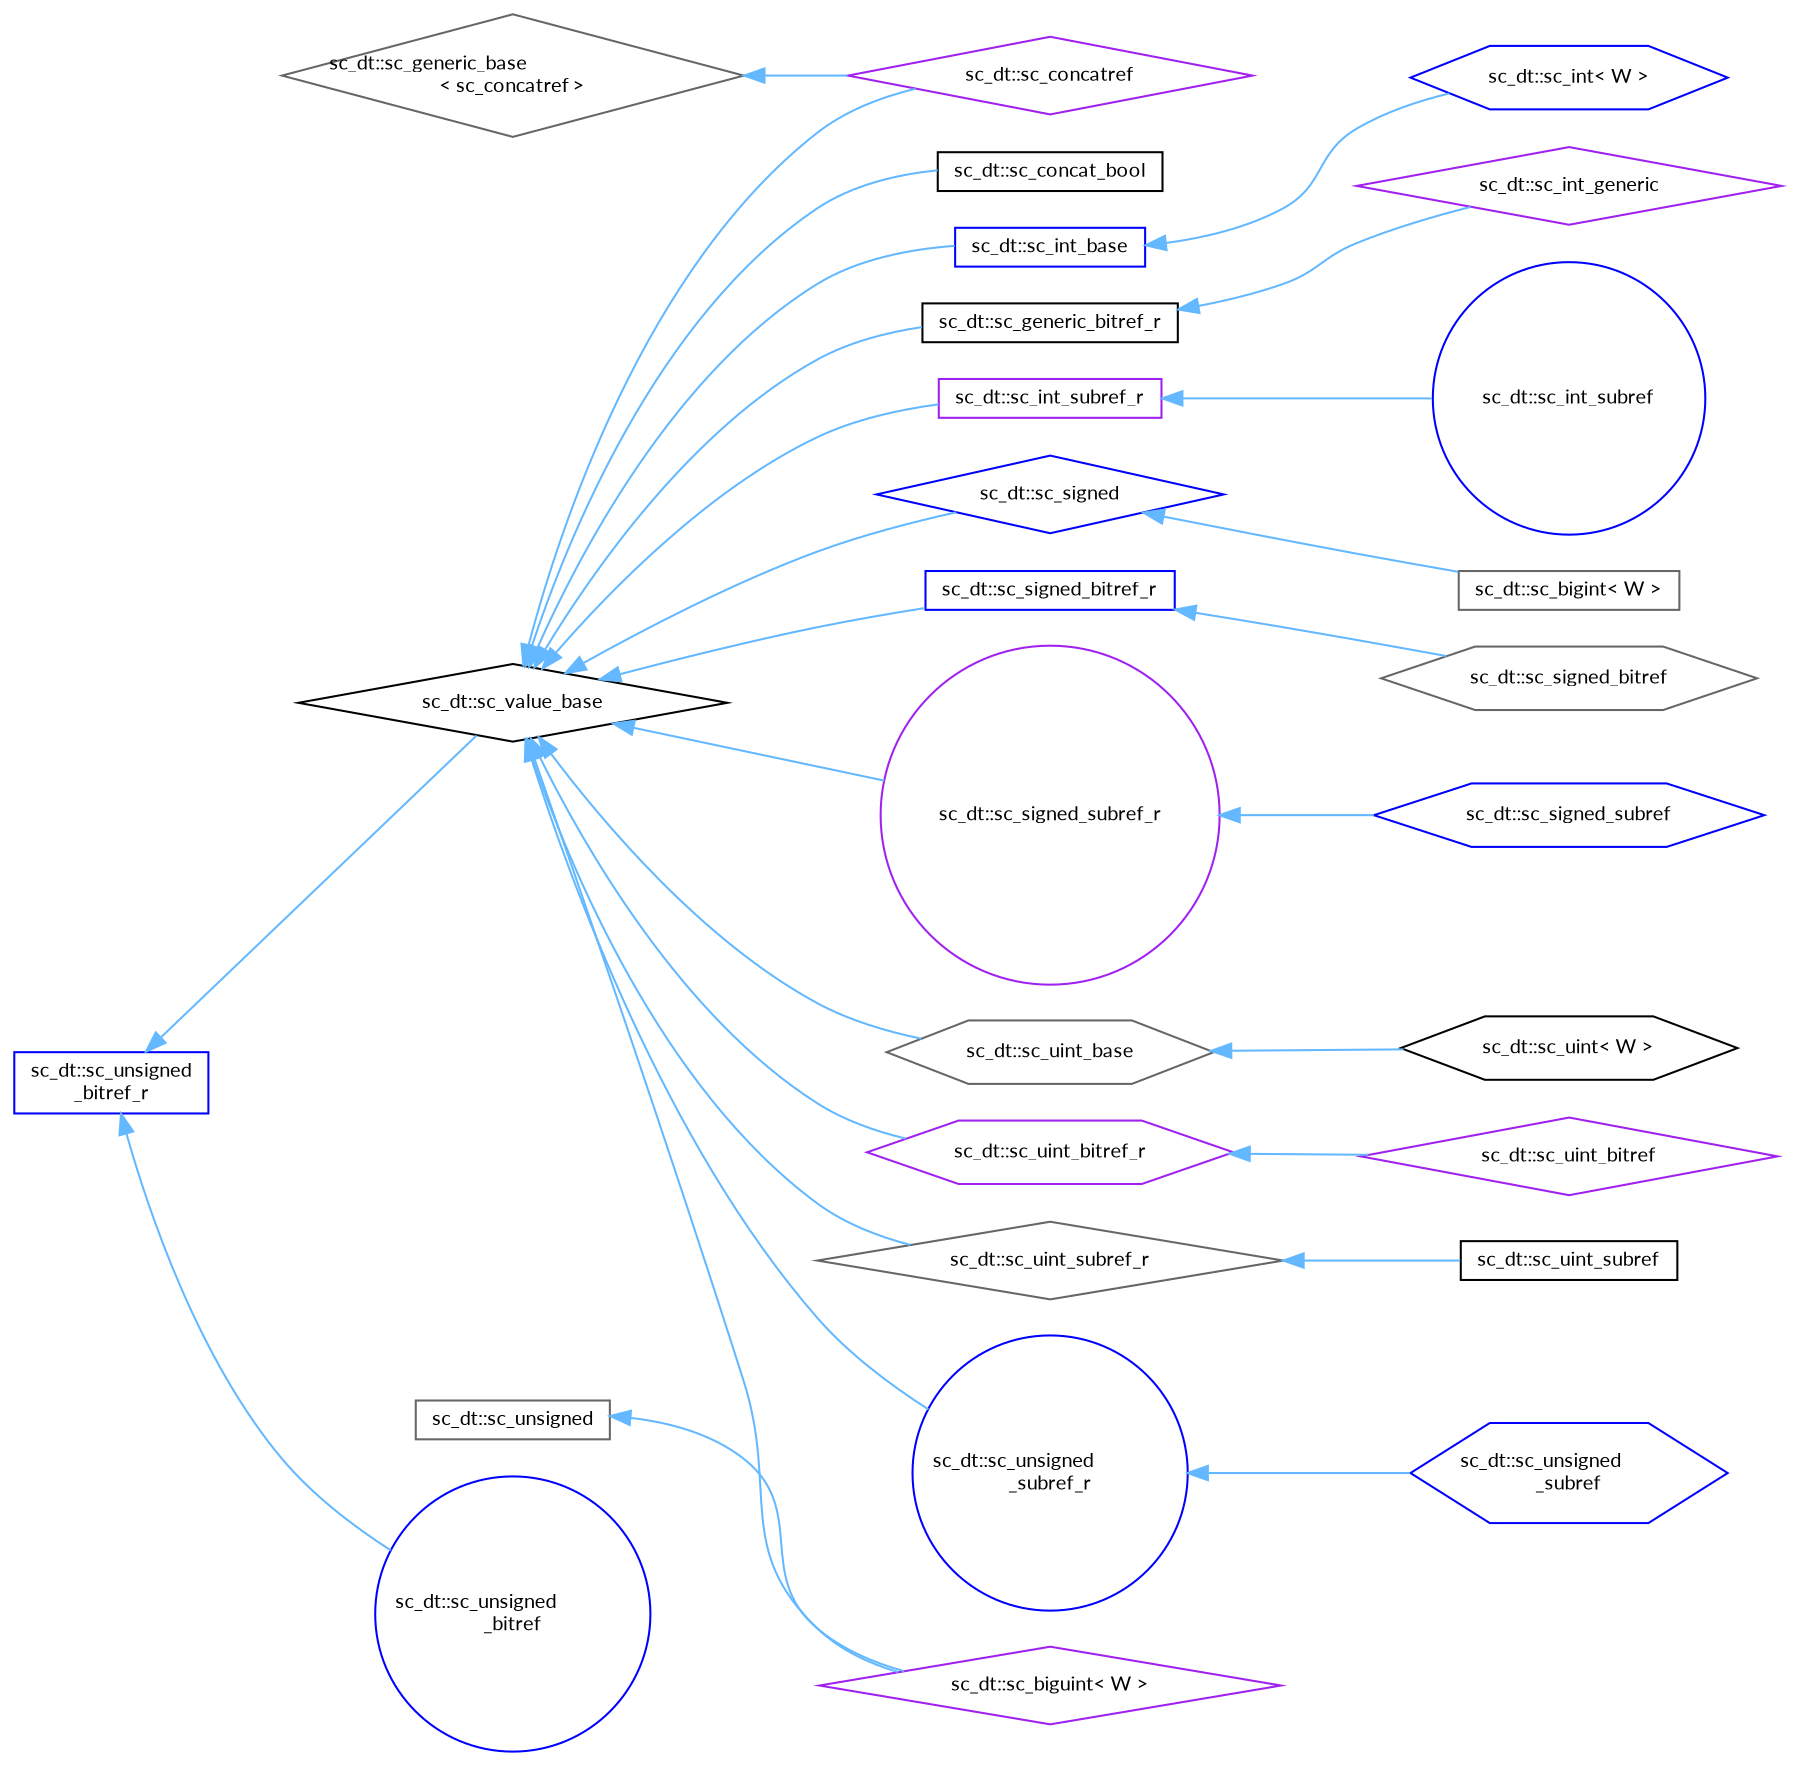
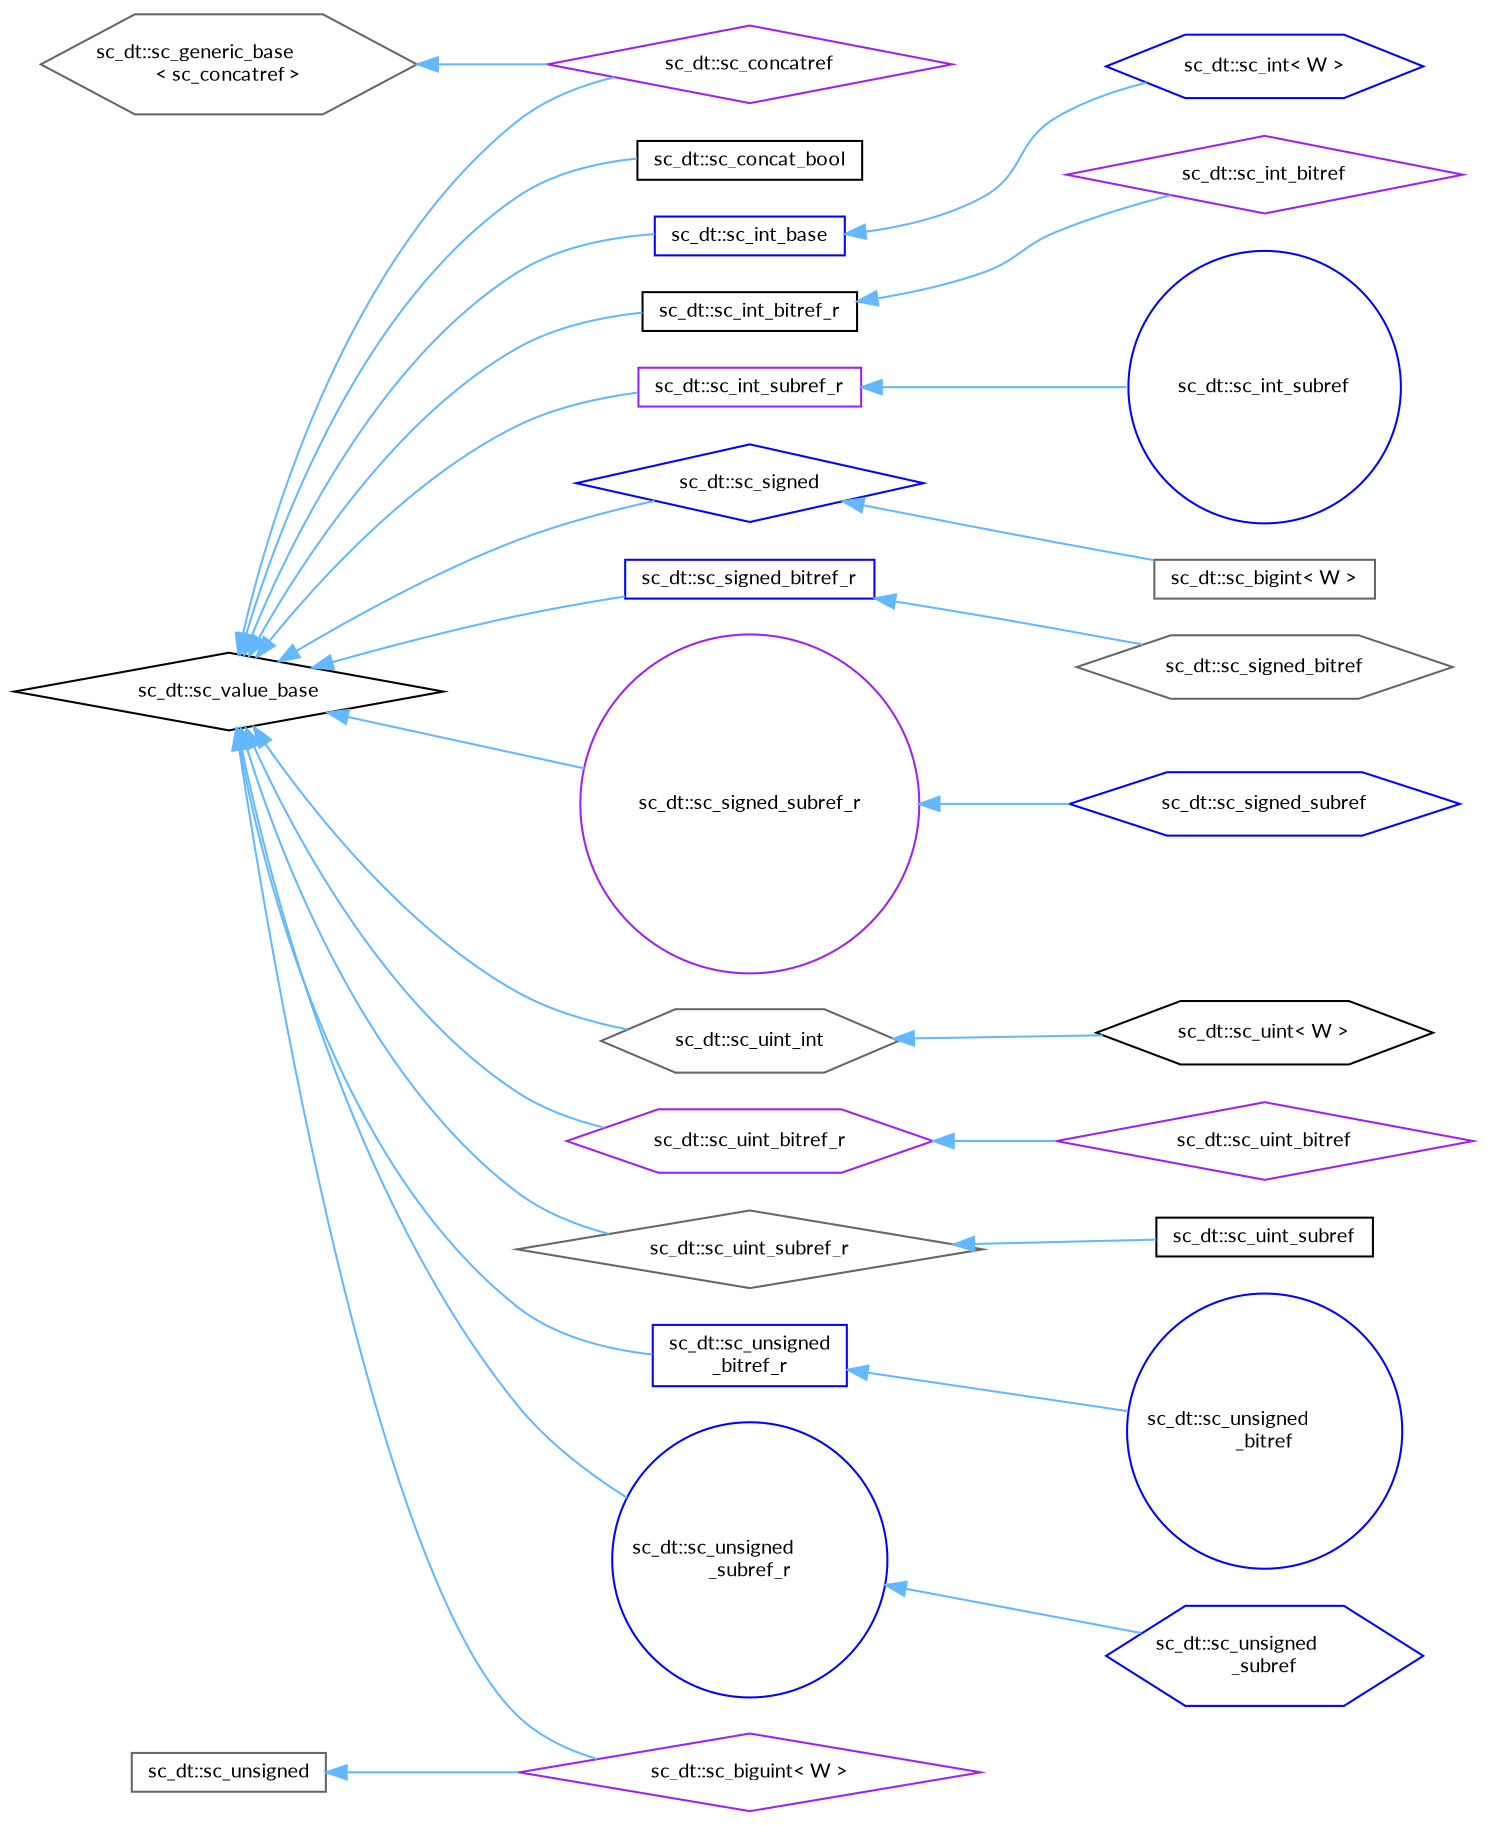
  digraph {
    fontname=Lato
    rankdir=LR
    node [color=blue fillcolor=white fontname=Lato fontsize=10 shape=box style=filled]
    edge [color=steelblue1 dir=back fontname=Lato fontsize=10 labelfontname=FreeSans labelfontsize=10 style=solid]
-   n1 [color=gray40 height=0.2 label="sc_dt::sc_generic_base\l\< sc_concatref \>" shape=diamond width=0.4]
+   n1 [color=gray40 height=0.2 label="sc_dt::sc_generic_base\l\< sc_concatref \>" shape=hexagon width=0.4]
    n2 [color=purple height=0.2 label="sc_dt::sc_concatref" shape=diamond width=0.4]
    n3 [color=black height=0.2 label="sc_dt::sc_value_base" shape=diamond width=0.4]
    n4 [color=black height=0.2 label="sc_dt::sc_concat_bool" width=0.4]
    n5 [height=0.2 label="sc_dt::sc_int_base" width=0.4]
-   n6 [color=black height=0.2 label="sc_dt::sc_generic_bitref_r" width=0.4]
+   n6 [color=black height=0.2 label="sc_dt::sc_int_bitref_r" width=0.4]
    n7 [color=purple height=0.2 label="sc_dt::sc_int_subref_r" width=0.4]
    n8 [height=0.2 label="sc_dt::sc_signed" shape=diamond width=0.4]
    n9 [height=0.2 label="sc_dt::sc_signed_bitref_r" width=0.4]
    n10 [color=purple height=0.2 label="sc_dt::sc_signed_subref_r" shape=circle width=0.4]
-   n11 [color=gray40 height=0.2 label="sc_dt::sc_uint_base" shape=hexagon width=0.4]
+   n11 [color=gray40 height=0.2 label="sc_dt::sc_uint_int" shape=hexagon width=0.4]
    n12 [color=purple height=0.2 label="sc_dt::sc_uint_bitref_r" shape=hexagon width=0.4]
    n13 [color=gray40 height=0.2 label="sc_dt::sc_uint_subref_r" shape=diamond width=0.4]
    n14 [height=0.2 label="sc_dt::sc_unsigned\l_bitref_r" width=0.4]
    n15 [height=0.2 label="sc_dt::sc_unsigned\l_subref_r" shape=circle width=0.4]
    n16 [color=purple height=0.2 label="sc_dt::sc_biguint\< W \>" shape=diamond width=0.4]
    n17 [height=0.2 label="sc_dt::sc_int\< W \>" shape=hexagon width=0.4]
-   n18 [color=purple height=0.2 label="sc_dt::sc_int_generic" shape=diamond width=0.4]
+   n18 [color=purple height=0.2 label="sc_dt::sc_int_bitref" shape=diamond width=0.4]
    n19 [height=0.2 label="sc_dt::sc_int_subref" shape=circle width=0.4]
    n20 [color=gray40 height=0.2 label="sc_dt::sc_bigint\< W \>" width=0.4]
    n21 [color=gray40 height=0.2 label="sc_dt::sc_signed_bitref" shape=hexagon width=0.4]
    n22 [height=0.2 label="sc_dt::sc_signed_subref" shape=hexagon width=0.4]
    n23 [color=black height=0.2 label="sc_dt::sc_uint\< W \>" shape=hexagon width=0.4]
    n24 [color=purple height=0.2 label="sc_dt::sc_uint_bitref" shape=diamond width=0.4]
    n25 [color=black height=0.2 label="sc_dt::sc_uint_subref" width=0.4]
    n26 [color=gray40 height=0.2 label="sc_dt::sc_unsigned" width=0.4]
    n27 [height=0.2 label="sc_dt::sc_unsigned\l_bitref" shape=circle width=0.4]
    n28 [height=0.2 label="sc_dt::sc_unsigned\l_subref" shape=hexagon width=0.4]
    n1 -> n2
    n3 -> n2
    n3 -> n4
    n3 -> n5
    n3 -> n6
    n3 -> n7
    n3 -> n8
    n3 -> n9
    n3 -> n10
    n3 -> n11
    n3 -> n12
    n3 -> n13
-   n14 -> n3
+   n3 -> n14
    n3 -> n15
    n3 -> n16
    n5 -> n17
    n6 -> n18
    n7 -> n19
    n8 -> n20
    n9 -> n21
    n10 -> n22
    n11 -> n23
    n12 -> n24
    n13 -> n25
    n14 -> n27
    n15 -> n28
    n26 -> n16
  }
